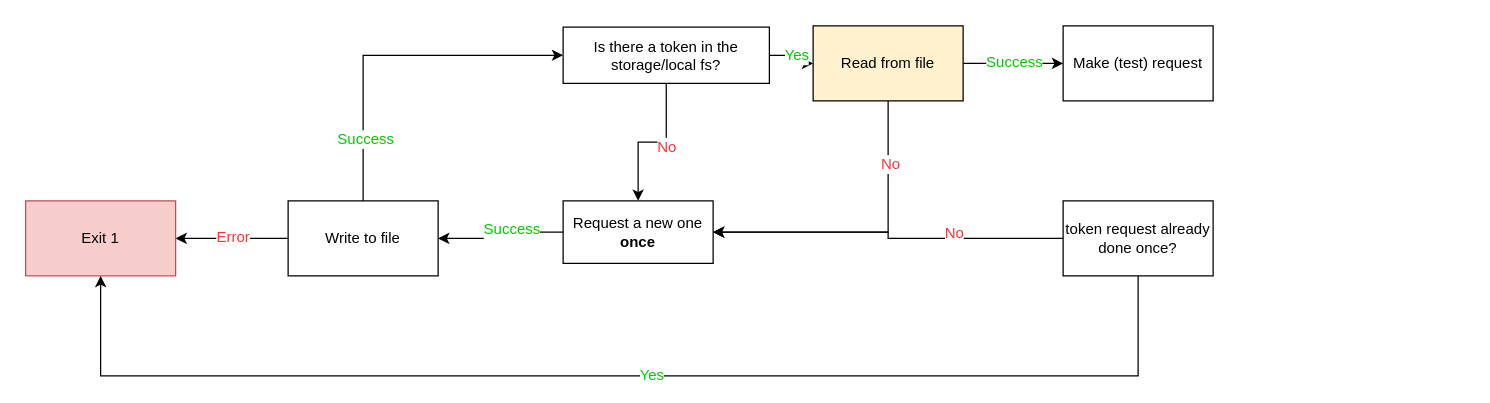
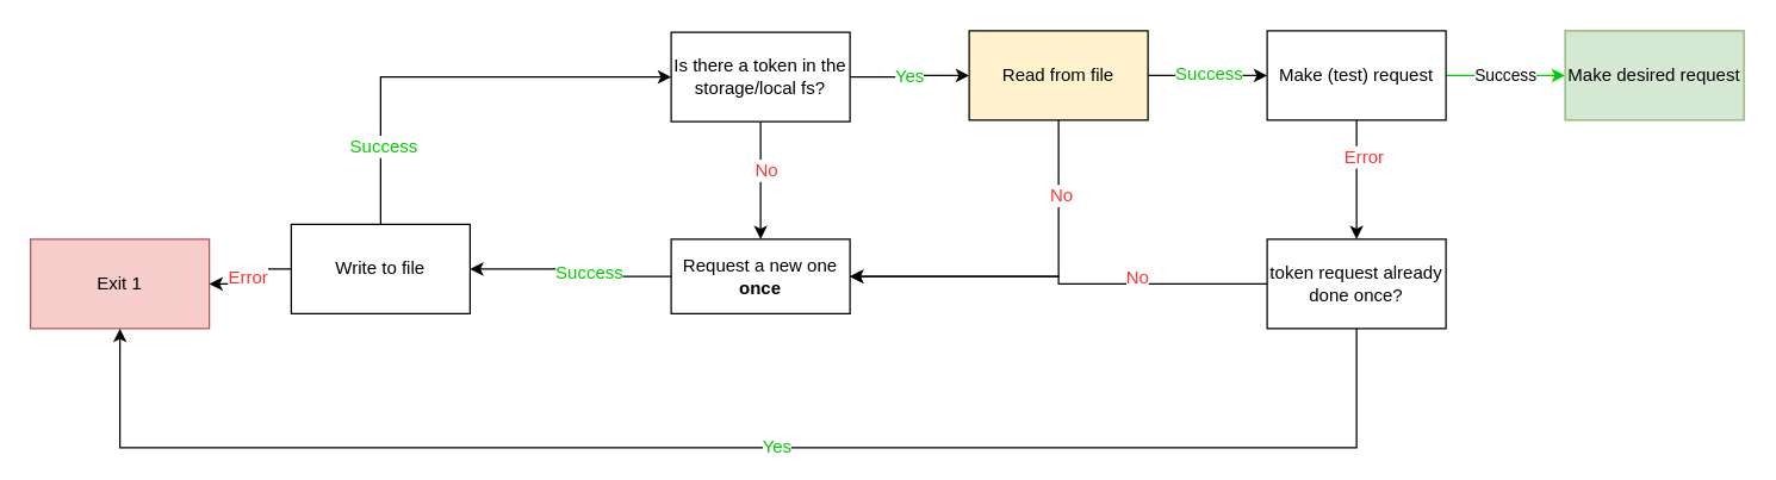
  <mxCell id="0" />
  <mxCell id="1" parent="0" />
  <mxCell id="2" value="" style="edgeStyle=orthogonalEdgeStyle;rounded=0;orthogonalLoop=1;jettySize=auto;html=1;align=center;verticalAlign=middle;labelBorderColor=none;" edge="1" parent="1" source="6" target="20"><mxGeometry relative="1" as="geometry" /></mxCell>
  <mxCell id="3" value="Yes" style="text;html=1;resizable=0;points=[];align=center;verticalAlign=middle;labelBackgroundColor=#ffffff;fontColor=#00CC00;labelBorderColor=none;" vertex="1" connectable="0" parent="2"><mxGeometry x="-0.025" y="1" relative="1" as="geometry"><mxPoint as="offset" /></mxGeometry></mxCell>
  <mxCell id="4" value="" style="edgeStyle=orthogonalEdgeStyle;rounded=0;orthogonalLoop=1;jettySize=auto;html=1;align=center;verticalAlign=middle;labelBorderColor=none;" edge="1" parent="1" source="6" target="9"><mxGeometry relative="1" as="geometry" /></mxCell>
  <mxCell id="5" value="No" style="text;html=1;resizable=0;points=[];align=center;verticalAlign=middle;labelBackgroundColor=#ffffff;fontColor=#FF3333;labelBorderColor=none;" vertex="1" connectable="0" parent="4"><mxGeometry x="-0.2" y="3" relative="1" as="geometry"><mxPoint as="offset" /></mxGeometry></mxCell>
- <mxCell id="6" value="Is there a token in the storage/local fs?" style="rounded=0;whiteSpace=wrap;html=1;align=center;verticalAlign=middle;labelBorderColor=none;" vertex="1" parent="1"><mxGeometry x="450" y="21" width="165" height="45" as="geometry" /></mxCell>
+ <mxCell id="6" value="Is there a token in the storage/local fs?" style="rounded=0;whiteSpace=wrap;html=1;align=center;verticalAlign=middle;labelBorderColor=none;" vertex="1" parent="1"><mxGeometry x="450" y="21" width="120" height="60" as="geometry" /></mxCell>
  <mxCell id="7" value="" style="edgeStyle=orthogonalEdgeStyle;rounded=0;orthogonalLoop=1;jettySize=auto;html=1;align=center;verticalAlign=middle;labelBorderColor=none;" edge="1" parent="1" source="9" target="14"><mxGeometry relative="1" as="geometry" /></mxCell>
  <mxCell id="8" value="Success" style="text;html=1;resizable=0;points=[];align=center;verticalAlign=middle;labelBackgroundColor=#ffffff;fontColor=#00CC00;labelBorderColor=none;" vertex="1" connectable="0" parent="7"><mxGeometry x="-0.2" y="4" relative="1" as="geometry"><mxPoint y="-7" as="offset" /></mxGeometry></mxCell>
  <mxCell id="9" value="Request a new one &lt;b&gt;once&lt;/b&gt;" style="rounded=0;whiteSpace=wrap;html=1;align=center;verticalAlign=middle;labelBorderColor=none;" vertex="1" parent="1"><mxGeometry x="450" y="160" width="120" height="50" as="geometry" /></mxCell>
  <mxCell id="10" style="edgeStyle=orthogonalEdgeStyle;rounded=0;orthogonalLoop=1;jettySize=auto;html=1;exitX=0.5;exitY=0;exitDx=0;exitDy=0;entryX=0;entryY=0.5;entryDx=0;entryDy=0;align=center;verticalAlign=middle;labelBorderColor=none;" edge="1" parent="1" source="14" target="6"><mxGeometry relative="1" as="geometry" /></mxCell>
  <mxCell id="11" value="Success" style="text;html=1;resizable=0;points=[];align=center;verticalAlign=middle;labelBackgroundColor=#ffffff;fontColor=#00CC00;labelBorderColor=none;" vertex="1" connectable="0" parent="10"><mxGeometry x="-0.637" y="-1" relative="1" as="geometry"><mxPoint as="offset" /></mxGeometry></mxCell>
  <mxCell id="12" value="" style="edgeStyle=orthogonalEdgeStyle;rounded=0;orthogonalLoop=1;jettySize=auto;html=1;align=center;verticalAlign=middle;labelBorderColor=none;" edge="1" parent="1" source="14" target="15"><mxGeometry relative="1" as="geometry" /></mxCell>
  <mxCell id="13" value="Error" style="text;html=1;resizable=0;points=[];align=center;verticalAlign=middle;labelBackgroundColor=#ffffff;fontColor=#FF3333;labelBorderColor=none;" vertex="1" connectable="0" parent="12"><mxGeometry y="-2" relative="1" as="geometry"><mxPoint as="offset" /></mxGeometry></mxCell>
- <mxCell id="14" value="Write to file" style="rounded=0;whiteSpace=wrap;html=1;align=center;verticalAlign=middle;labelBorderColor=none;" vertex="1" parent="1"><mxGeometry x="230" y="160" width="120" height="60" as="geometry" /></mxCell>
+ <mxCell id="14" value="Write to file" style="rounded=0;whiteSpace=wrap;html=1;align=center;verticalAlign=middle;labelBorderColor=none;" vertex="1" parent="1"><mxGeometry x="195" y="150" width="120" height="60" as="geometry" /></mxCell>
  <mxCell id="15" value="Exit 1" style="rounded=0;whiteSpace=wrap;html=1;fillColor=#f8cecc;strokeColor=#b85450;align=center;verticalAlign=middle;labelBorderColor=none;" vertex="1" parent="1"><mxGeometry x="20" y="160" width="120" height="60" as="geometry" /></mxCell>
  <mxCell id="16" value="" style="edgeStyle=orthogonalEdgeStyle;rounded=0;orthogonalLoop=1;jettySize=auto;html=1;align=center;verticalAlign=middle;labelBorderColor=none;" edge="1" parent="1" source="20" target="24"><mxGeometry relative="1" as="geometry" /></mxCell>
  <mxCell id="17" value="Success" style="text;html=1;resizable=0;points=[];align=center;verticalAlign=middle;labelBackgroundColor=#ffffff;fontColor=#00CC00;labelBorderColor=none;" vertex="1" connectable="0" parent="16"><mxGeometry y="2" relative="1" as="geometry"><mxPoint as="offset" /></mxGeometry></mxCell>
  <mxCell id="18" style="edgeStyle=orthogonalEdgeStyle;rounded=0;orthogonalLoop=1;jettySize=auto;html=1;exitX=0.5;exitY=1;exitDx=0;exitDy=0;entryX=1;entryY=0.5;entryDx=0;entryDy=0;strokeColor=#000000;fontColor=#00CC00;align=center;verticalAlign=middle;labelBorderColor=none;" edge="1" parent="1" source="20" target="9"><mxGeometry relative="1" as="geometry" /></mxCell>
  <mxCell id="19" value="&lt;font color=&quot;#FF3333&quot;&gt;No&lt;/font&gt;" style="text;html=1;resizable=0;points=[];align=center;verticalAlign=middle;labelBackgroundColor=#ffffff;fontColor=#00CC00;labelBorderColor=none;" vertex="1" connectable="0" parent="18"><mxGeometry x="-0.592" y="1" relative="1" as="geometry"><mxPoint as="offset" /></mxGeometry></mxCell>
  <mxCell id="20" value="Read from file" style="rounded=0;whiteSpace=wrap;html=1;align=center;verticalAlign=middle;labelBorderColor=none;fillColor=#fff2cc;" vertex="1" parent="1"><mxGeometry x="650" y="20" width="120" height="60" as="geometry" /></mxCell>
+ <mxCell id="21" value="Success" style="edgeStyle=orthogonalEdgeStyle;rounded=0;orthogonalLoop=1;jettySize=auto;html=1;strokeColor=#00CC00;align=center;verticalAlign=middle;labelBorderColor=none;" edge="1" parent="1" source="24" target="30"><mxGeometry relative="1" as="geometry" /></mxCell>
+ <mxCell id="22" value="" style="edgeStyle=orthogonalEdgeStyle;rounded=0;orthogonalLoop=1;jettySize=auto;html=1;align=center;verticalAlign=middle;labelBorderColor=none;" edge="1" parent="1" source="24" target="29"><mxGeometry relative="1" as="geometry" /></mxCell>
+ <mxCell id="23" value="Error" style="text;html=1;resizable=0;points=[];align=center;verticalAlign=middle;labelBackgroundColor=#ffffff;fontColor=#FF3333;labelBorderColor=none;" vertex="1" connectable="0" parent="22"><mxGeometry x="-0.4" y="4" relative="1" as="geometry"><mxPoint as="offset" /></mxGeometry></mxCell>
  <mxCell id="24" value="Make (test) request" style="rounded=0;whiteSpace=wrap;html=1;align=center;verticalAlign=middle;labelBorderColor=none;" vertex="1" parent="1"><mxGeometry x="850" y="20" width="120" height="60" as="geometry" /></mxCell>
  <mxCell id="25" value="" style="edgeStyle=orthogonalEdgeStyle;rounded=0;orthogonalLoop=1;jettySize=auto;html=1;entryX=0.5;entryY=1;entryDx=0;entryDy=0;align=center;verticalAlign=middle;labelBorderColor=none;" edge="1" parent="1" source="29" target="15"><mxGeometry relative="1" as="geometry"><mxPoint x="910" y="300" as="targetPoint" /><Array as="points"><mxPoint x="910" y="300" /><mxPoint x="80" y="300" /></Array></mxGeometry></mxCell>
  <mxCell id="26" value="Yes" style="text;html=1;resizable=0;points=[];align=center;verticalAlign=middle;labelBackgroundColor=#ffffff;fontColor=#00CC00;labelBorderColor=none;" vertex="1" connectable="0" parent="25"><mxGeometry x="-0.05" y="-1" relative="1" as="geometry"><mxPoint as="offset" /></mxGeometry></mxCell>
  <mxCell id="27" style="edgeStyle=orthogonalEdgeStyle;rounded=0;orthogonalLoop=1;jettySize=auto;html=1;exitX=0;exitY=0.5;exitDx=0;exitDy=0;align=center;verticalAlign=middle;labelBorderColor=none;" edge="1" parent="1" source="29" target="9"><mxGeometry relative="1" as="geometry" /></mxCell>
  <mxCell id="28" value="No" style="text;html=1;resizable=0;points=[];align=center;verticalAlign=middle;labelBackgroundColor=#ffffff;fontColor=#FF3333;labelBorderColor=none;" vertex="1" connectable="0" parent="27"><mxGeometry x="0.193" y="-1" relative="1" as="geometry"><mxPoint x="77" y="1" as="offset" /></mxGeometry></mxCell>
  <mxCell id="29" value="token request already done once?" style="rounded=0;align=center;verticalAlign=middle;html=1;whiteSpace=wrap;labelBorderColor=none;" vertex="1" parent="1"><mxGeometry x="850" y="160" width="120" height="60" as="geometry" /></mxCell>
+ <mxCell id="30" value="Make desired request" style="rounded=0;whiteSpace=wrap;html=1;fillColor=#d5e8d4;strokeColor=#82b366;align=center;verticalAlign=middle;labelBorderColor=none;" vertex="1" parent="1"><mxGeometry x="1050" y="20" width="120" height="60" as="geometry" /></mxCell>
